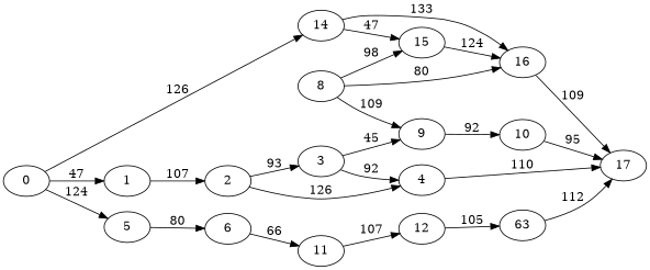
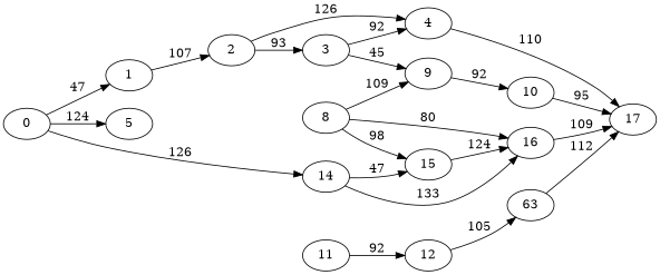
  digraph {
    rankdir=LR
    0
    1
    5
    14
    2
-   6
    15
    16
    3
    4
    11
    17
    9
    10
    12
    8
    n17 [label=63]
    0 -> 1 [label=47]
    0 -> 5 [label=124]
    0 -> 14 [label=126]
    1 -> 2 [label=107]
-   5 -> 6 [label=80]
    14 -> 15 [label=47]
    14 -> 16 [label=133]
    2 -> 3 [label=93]
    2 -> 4 [label=126]
-   6 -> 11 [label=66]
    15 -> 16 [label=124]
    16 -> 17 [label=109]
    3 -> 4 [label=92]
    3 -> 9 [label=45]
    4 -> 17 [label=110]
-   11 -> 12 [label=107]
+   11 -> 12 [label=92]
    9 -> 10 [label=92]
    10 -> 17 [label=95]
    12 -> n17 [label=105]
    8 -> 15 [label=98]
    8 -> 16 [label=80]
    8 -> 9 [label=109]
    n17 -> 17 [label=112]
  }
